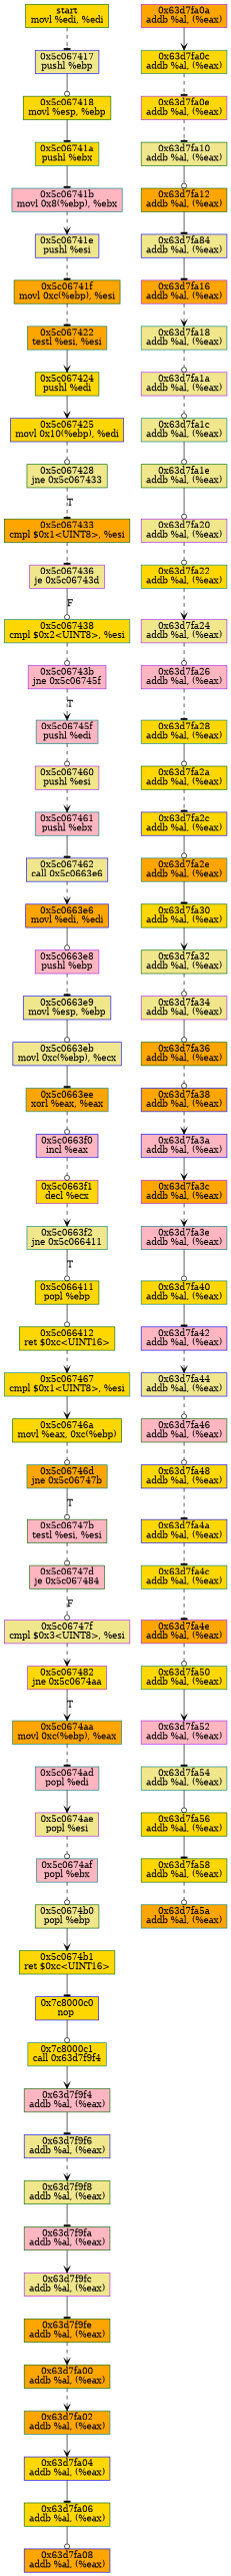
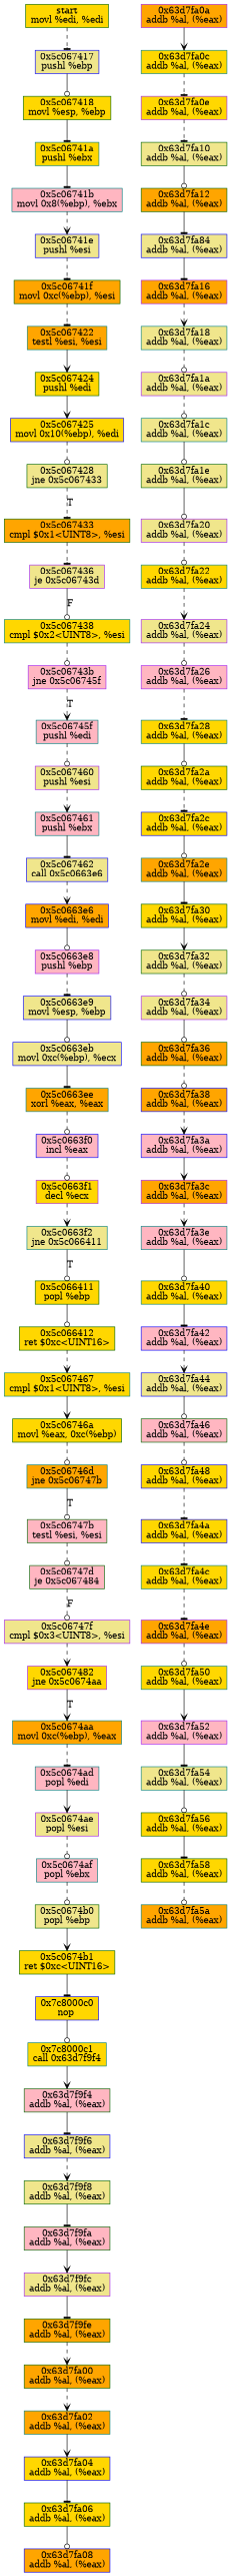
  digraph {
    node [color=darkgreen fillcolor=gold shape=rectangle style=filled]
    edge [arrowhead=odot color="#000000" style=dashed]
    n1 [label="start\nmovl %edi, %edi"]
    n2 [color=blue fillcolor=khaki label="0x5c067417\npushl %ebp"]
    n3 [label="0x5c067418\nmovl %esp, %ebp"]
    n4 [color=teal label="0x5c06741a\npushl %ebx"]
    n5 [color=teal fillcolor=lightpink label="0x5c06741b\nmovl 0x8(%ebp), %ebx"]
    n6 [color=blue fillcolor=khaki label="0x5c06741e\npushl %esi"]
    n7 [fillcolor=orange label="0x5c06741f\nmovl 0xc(%ebp), %esi"]
    n8 [color=teal fillcolor=orange label="0x5c067422\ntestl %esi, %esi"]
    n9 [label="0x5c067424\npushl %edi"]
    n10 [color=blue label="0x5c067425\nmovl 0x10(%ebp), %edi"]
    n11 [fillcolor=khaki label="0x5c067428\njne 0x5c067433"]
    n12 [fillcolor=orange label="0x5c067433\ncmpl $0x1<UINT8>, %esi"]
    n13 [color=purple fillcolor=khaki label="0x5c067436\nje 0x5c06743d"]
    n14 [color=teal label="0x5c067438\ncmpl $0x2<UINT8>, %esi"]
    n15 [color=purple fillcolor=lightpink label="0x5c06743b\njne 0x5c06745f"]
    n16 [color=teal fillcolor=lightpink label="0x5c06745f\npushl %edi"]
    n17 [color=purple fillcolor=khaki label="0x5c067460\npushl %esi"]
    n18 [color=teal fillcolor=lightpink label="0x5c067461\npushl %ebx"]
    n19 [color=blue fillcolor=khaki label="0x5c067462\ncall 0x5c0663e6"]
    n20 [color=blue fillcolor=orange label="0x5c0663e6\nmovl %edi, %edi"]
    n21 [color=purple fillcolor=lightpink label="0x5c0663e8\npushl %ebp"]
    n22 [color=blue fillcolor=khaki label="0x5c0663e9\nmovl %esp, %ebp"]
    n23 [color=blue fillcolor=khaki label="0x5c0663eb\nmovl 0xc(%ebp), %ecx"]
    n24 [color=teal fillcolor=orange label="0x5c0663ee\nxorl %eax, %eax"]
    n25 [color=blue fillcolor=lightpink label="0x5c0663f0\nincl %eax"]
    n26 [color=purple label="0x5c0663f1\ndecl %ecx"]
    n27 [color=teal fillcolor=khaki label="0x5c0663f2\njne 0x5c066411"]
    n28 [label="0x5c066411\npopl %ebp"]
    n29 [label="0x5c066412\nret $0xc<UINT16>"]
    n30 [color=teal label="0x5c067467\ncmpl $0x1<UINT8>, %esi"]
    n31 [label="0x5c06746a\nmovl %eax, 0xc(%ebp)"]
    n32 [color=teal fillcolor=orange label="0x5c06746d\njne 0x5c06747b"]
    n33 [fillcolor=lightpink label="0x5c06747b\ntestl %esi, %esi"]
    n34 [fillcolor=lightpink label="0x5c06747d\nje 0x5c067484"]
    n35 [color=purple fillcolor=khaki label="0x5c06747f\ncmpl $0x3<UINT8>, %esi"]
    n36 [color=purple label="0x5c067482\njne 0x5c0674aa"]
    n37 [color=teal fillcolor=orange label="0x5c0674aa\nmovl 0xc(%ebp), %eax"]
    n38 [color=teal fillcolor=lightpink label="0x5c0674ad\npopl %edi"]
    n39 [color=purple fillcolor=khaki label="0x5c0674ae\npopl %esi"]
    n40 [color=teal fillcolor=lightpink label="0x5c0674af\npopl %ebx"]
    n41 [fillcolor=khaki label="0x5c0674b0\npopl %ebp"]
    n42 [label="0x5c0674b1\nret $0xc<UINT16>"]
    n43 [color=blue label="0x7c8000c0\nnop "]
    n44 [color=teal label="0x7c8000c1\ncall 0x63d7f9f4"]
    n45 [fillcolor=lightpink label="0x63d7f9f4\naddb %al, (%eax)"]
    n46 [color=blue fillcolor=khaki label="0x63d7f9f6\naddb %al, (%eax)"]
    n47 [fillcolor=khaki label="0x63d7f9f8\naddb %al, (%eax)"]
    n48 [fillcolor=lightpink label="0x63d7f9fa\naddb %al, (%eax)"]
    n49 [color=purple fillcolor=khaki label="0x63d7f9fc\naddb %al, (%eax)"]
    n50 [fillcolor=orange label="0x63d7f9fe\naddb %al, (%eax)"]
    n51 [fillcolor=orange label="0x63d7fa00\naddb %al, (%eax)"]
    n52 [color=teal fillcolor=orange label="0x63d7fa02\naddb %al, (%eax)"]
    n53 [color=blue label="0x63d7fa04\naddb %al, (%eax)"]
    n54 [label="0x63d7fa06\naddb %al, (%eax)"]
    n55 [color=blue fillcolor=orange label="0x63d7fa08\naddb %al, (%eax)"]
    n56 [color=purple fillcolor=orange label="0x63d7fa0a\naddb %al, (%eax)"]
    n57 [color=teal label="0x63d7fa0c\naddb %al, (%eax)"]
    n58 [color=purple label="0x63d7fa0e\naddb %al, (%eax)"]
    n59 [fillcolor=khaki label="0x63d7fa10\naddb %al, (%eax)"]
    n60 [fillcolor=orange label="0x63d7fa12\naddb %al, (%eax)"]
    n61 [color=blue fillcolor=khaki label="0x63d7fa84\naddb %al, (%eax)"]
    n62 [color=purple fillcolor=orange label="0x63d7fa16\naddb %al, (%eax)"]
    n63 [color=teal fillcolor=khaki label="0x63d7fa18\naddb %al, (%eax)"]
    n64 [color=purple fillcolor=khaki label="0x63d7fa1a\naddb %al, (%eax)"]
    n65 [color=teal fillcolor=khaki label="0x63d7fa1c\naddb %al, (%eax)"]
    n66 [fillcolor=khaki label="0x63d7fa1e\naddb %al, (%eax)"]
    n67 [color=purple fillcolor=khaki label="0x63d7fa20\naddb %al, (%eax)"]
    n68 [color=teal label="0x63d7fa22\naddb %al, (%eax)"]
    n69 [color=purple fillcolor=khaki label="0x63d7fa24\naddb %al, (%eax)"]
    n70 [color=purple fillcolor=lightpink label="0x63d7fa26\naddb %al, (%eax)"]
    n71 [color=teal label="0x63d7fa28\naddb %al, (%eax)"]
    n72 [label="0x63d7fa2a\naddb %al, (%eax)"]
    n73 [color=blue label="0x63d7fa2c\naddb %al, (%eax)"]
    n74 [color=teal fillcolor=orange label="0x63d7fa2e\naddb %al, (%eax)"]
    n75 [label="0x63d7fa30\naddb %al, (%eax)"]
    n76 [fillcolor=khaki label="0x63d7fa32\naddb %al, (%eax)"]
    n77 [color=purple fillcolor=khaki label="0x63d7fa34\naddb %al, (%eax)"]
    n78 [fillcolor=orange label="0x63d7fa36\naddb %al, (%eax)"]
    n79 [color=blue fillcolor=orange label="0x63d7fa38\naddb %al, (%eax)"]
    n80 [color=blue fillcolor=lightpink label="0x63d7fa3a\naddb %al, (%eax)"]
    n81 [color=purple fillcolor=orange label="0x63d7fa3c\naddb %al, (%eax)"]
    n82 [color=teal fillcolor=lightpink label="0x63d7fa3e\naddb %al, (%eax)"]
    n83 [color=teal label="0x63d7fa40\naddb %al, (%eax)"]
    n84 [color=blue fillcolor=lightpink label="0x63d7fa42\naddb %al, (%eax)"]
    n85 [color=blue fillcolor=khaki label="0x63d7fa44\naddb %al, (%eax)"]
    n86 [fillcolor=lightpink label="0x63d7fa46\naddb %al, (%eax)"]
    n87 [color=blue label="0x63d7fa48\naddb %al, (%eax)"]
    n88 [color=blue label="0x63d7fa4a\naddb %al, (%eax)"]
    n89 [color=teal label="0x63d7fa4c\naddb %al, (%eax)"]
    n90 [color=purple fillcolor=orange label="0x63d7fa4e\naddb %al, (%eax)"]
    n91 [color=teal label="0x63d7fa50\naddb %al, (%eax)"]
    n92 [color=purple fillcolor=lightpink label="0x63d7fa52\naddb %al, (%eax)"]
    n93 [color=teal fillcolor=khaki label="0x63d7fa54\naddb %al, (%eax)"]
    n94 [label="0x63d7fa56\naddb %al, (%eax)"]
    n95 [label="0x63d7fa58\naddb %al, (%eax)"]
    n96 [color=teal fillcolor=orange label="0x63d7fa5a\naddb %al, (%eax)"]
    n1 -> n2 [arrowhead=tee]
    n2 -> n3 [style=solid]
    n3 -> n4 [arrowhead=tee style=solid]
    n4 -> n5 [arrowhead=tee style=solid]
    n5 -> n6 [arrowhead=vee]
    n6 -> n7 [arrowhead=tee]
    n7 -> n8 [arrowhead=tee]
    n8 -> n9 [arrowhead=vee style=solid]
    n9 -> n10 [arrowhead=vee style=solid]
    n10 -> n11
    n11 -> n12 [arrowhead=tee label=T]
    n12 -> n13 [arrowhead=tee]
    n13 -> n14 [label=F style=solid]
    n14 -> n15
    n15 -> n16 [arrowhead=vee label=T]
    n16 -> n17
    n17 -> n18 [arrowhead=vee]
    n18 -> n19 [arrowhead=tee style=solid]
    n19 -> n20 [arrowhead=vee]
    n20 -> n21 [style=solid]
    n21 -> n22 [arrowhead=tee]
    n22 -> n23 [style=solid]
    n23 -> n24 [arrowhead=tee style=solid]
    n24 -> n25
    n25 -> n26
    n26 -> n27 [arrowhead=vee]
    n27 -> n28 [label=T style=solid]
    n28 -> n29 [style=solid]
    n29 -> n30 [arrowhead=vee]
    n30 -> n31 [arrowhead=vee style=solid]
    n31 -> n32
    n32 -> n33 [label=T style=solid]
    n33 -> n34
    n34 -> n35 [label=F]
    n35 -> n36 [arrowhead=vee]
    n36 -> n37 [arrowhead=vee label=T style=solid]
    n37 -> n38 [arrowhead=tee]
    n38 -> n39 [arrowhead=vee style=solid]
    n39 -> n40
    n40 -> n41
    n41 -> n42 [arrowhead=vee style=solid]
    n42 -> n43 [arrowhead=tee style=solid]
    n43 -> n44 [style=solid]
    n44 -> n45 [arrowhead=vee style=solid]
    n45 -> n46 [arrowhead=tee style=solid]
    n46 -> n47 [arrowhead=vee]
    n47 -> n48 [arrowhead=tee style=solid]
    n48 -> n49 [arrowhead=vee style=solid]
    n49 -> n50 [arrowhead=tee style=solid]
    n50 -> n51 [arrowhead=vee]
    n51 -> n52 [arrowhead=vee]
    n52 -> n53 [arrowhead=vee style=solid]
    n53 -> n54 [arrowhead=tee style=solid]
    n54 -> n55 [style=solid]
    n56 -> n57 [arrowhead=vee style=solid]
    n57 -> n58 [arrowhead=tee]
    n58 -> n59 [arrowhead=tee]
    n59 -> n60 [style=solid]
    n60 -> n61 [arrowhead=tee style=solid]
    n61 -> n62 [arrowhead=tee style=solid]
    n62 -> n63 [arrowhead=vee]
    n63 -> n64
    n64 -> n65
    n65 -> n66 [style=solid]
    n66 -> n67 [style=solid]
    n67 -> n68
    n68 -> n69 [arrowhead=vee]
    n69 -> n70
    n70 -> n71 [arrowhead=tee]
    n71 -> n72 [style=solid]
    n72 -> n73 [arrowhead=tee]
    n73 -> n74 [style=solid]
    n74 -> n75 [arrowhead=tee style=solid]
    n75 -> n76 [arrowhead=vee style=solid]
    n76 -> n77
    n77 -> n78 [style=solid]
    n78 -> n79
    n79 -> n80 [arrowhead=vee]
    n80 -> n81 [arrowhead=vee style=solid]
    n81 -> n82 [arrowhead=vee]
    n82 -> n83 [style=solid]
    n83 -> n84 [arrowhead=tee style=solid]
    n84 -> n85 [arrowhead=vee]
-   n85 -> n86
+   n85 -> n86 [style=solid]
    n86 -> n87
    n87 -> n88 [arrowhead=tee]
    n88 -> n89 [arrowhead=tee]
    n89 -> n90 [arrowhead=tee]
    n90 -> n91
    n91 -> n92 [arrowhead=vee style=solid]
    n92 -> n93 [arrowhead=tee style=solid]
    n93 -> n94 [style=solid]
    n94 -> n95 [arrowhead=tee style=solid]
    n95 -> n96
  }
